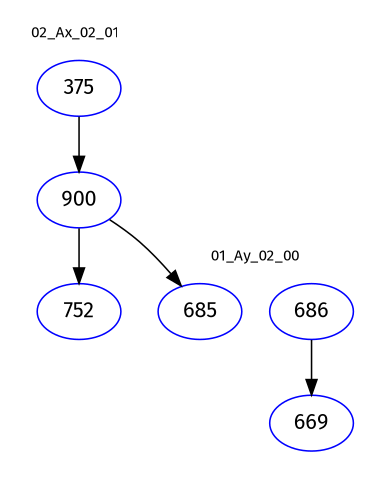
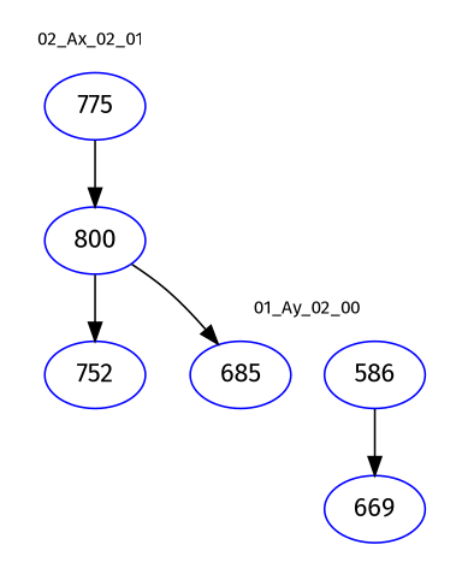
  digraph {
    fontname="Fira Sans"
    node [color=blue fontname="Fira Sans"]
    edge [color=black fontname="Fira Sans"]
-   n1 [label=375]
+   n1 [label=775]
    n2 [label=752]
-   n3 [label=900]
-   n4 [label=686]
+   n3 [label=800]
+   n4 [label=586]
    n5 [label=669]
    n6 [label=685]
    subgraph cluster_1 {
      color=white
      fontsize=10
      label="02_Ax_02_01"
      n1
      n2
      n3
    }
    subgraph cluster_2 {
      color=white
      fontsize=10
      label="01_Ay_02_00"
      n4
      n5
      n6
    }
    n1 -> n3
    n3 -> n2
    n3 -> n6
    n4 -> n5
  }
